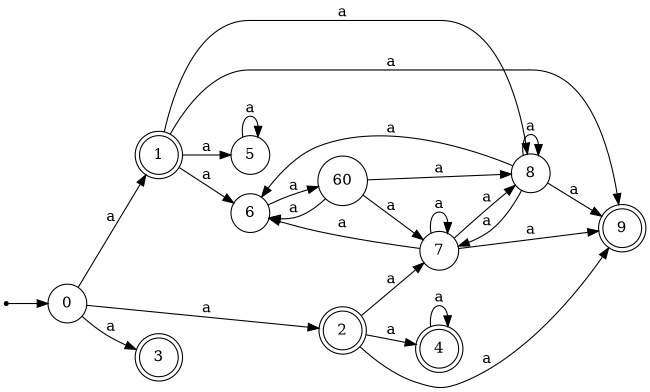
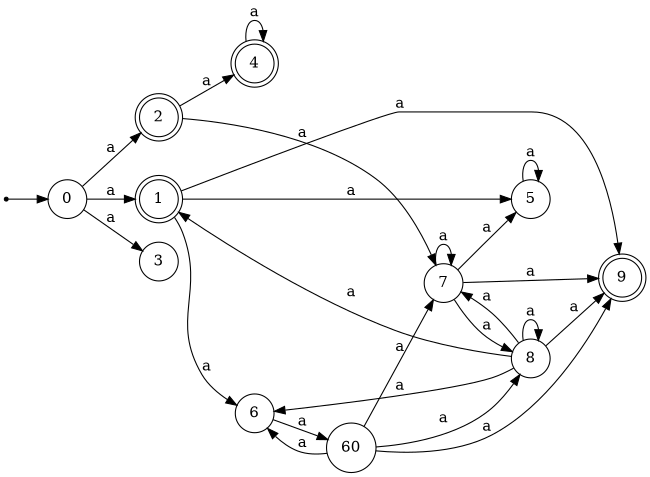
  digraph {
    rankdir=LR
    node [shape=circle]
    dummy0 [shape=point]
    0
    1 [shape=doublecircle]
    2 [shape=doublecircle]
-   3 [shape=doublecircle]
+   3
    5
    6
    8
    9 [shape=doublecircle]
    7
    4 [shape=doublecircle]
    n12 [label=60]
    dummy0 -> 0
    0 -> 1 [label=a]
    0 -> 2 [label=a]
    0 -> 3 [label=a]
    1 -> 5 [label=a]
    1 -> 6 [label=a]
-   1 -> 8 [label=a]
+   8 -> 1 [label=a]
    1 -> 9 [label=a]
    2 -> 7 [label=a]
    2 -> 4 [label=a]
    5 -> 5 [label=a]
    6 -> n12 [label=a]
    8 -> 6 [label=a]
    8 -> 8 [label=a]
    8 -> 9 [label=a]
    8 -> 7 [label=a]
-   7 -> 6 [label=a]
+   7 -> 5 [label=a]
    7 -> 8 [label=a]
    7 -> 9 [label=a]
    7 -> 7 [label=a]
    4 -> 4 [label=a]
    n12 -> 6 [label=a]
    n12 -> 8 [label=a]
-   2 -> 9 [label=a]
+   n12 -> 9 [label=a]
    n12 -> 7 [label=a]
  }
